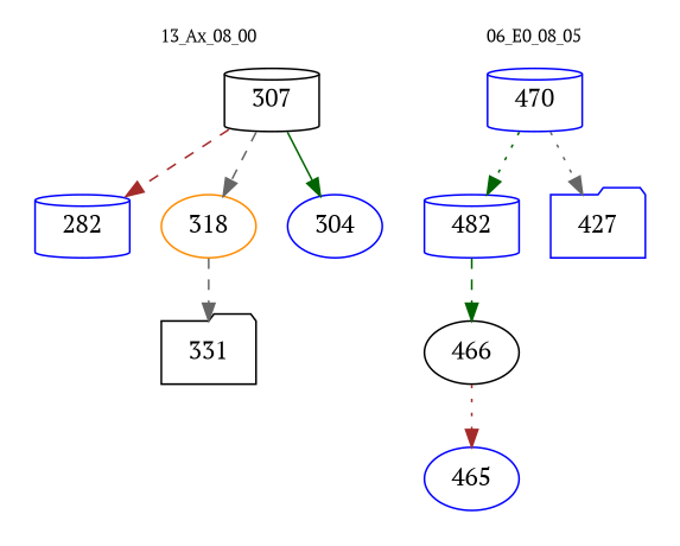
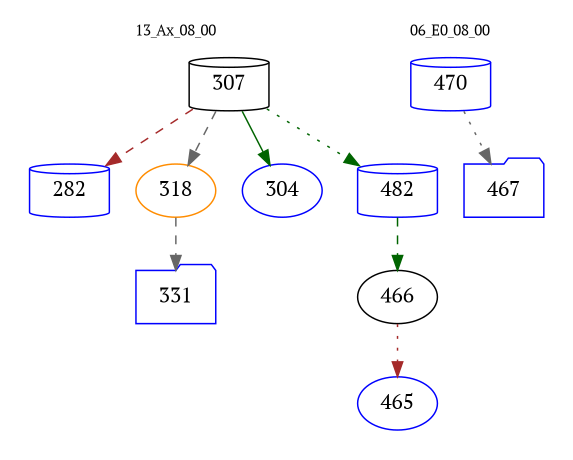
  digraph {
    fontname="PT Serif"
    node [color=blue fontname="PT Serif" shape=cylinder]
    edge [color=gray40 fontname="PT Serif" style=dashed]
    n1 [color=black label=307]
    n2 [label=282]
    n3 [color=darkorange label=318 shape=ellipse]
    n4 [label=304 shape=ellipse]
-   n5 [color=black label=331 shape=folder]
+   n5 [label=331 shape=folder]
    n6 [label=470]
    n7 [color=black label=466 shape=ellipse]
    n8 [label=482]
-   n9 [label=427 shape=folder]
+   n9 [label=467 shape=folder]
    n10 [label=465 shape=ellipse]
    subgraph cluster_1 {
      color=white
      fontsize=10
      label="13_Ax_08_00"
      n1
      n2
      n3
      n4
      n5
    }
    subgraph cluster_2 {
      color=white
      fontsize=10
-     label="06_E0_08_05"
+     label="06_E0_08_00"
      n6
      n7
      n8
      n9
      n10
    }
    n1 -> n2 [color=brown]
    n1 -> n3
    n1 -> n4 [color=darkgreen style=solid]
    n3 -> n5
-   n6 -> n8 [color=darkgreen style=dotted]
+   n1 -> n8 [color=darkgreen style=dotted]
    n6 -> n9 [style=dotted]
    n7 -> n10 [color=brown style=dotted]
    n8 -> n7 [color=darkgreen]
  }
